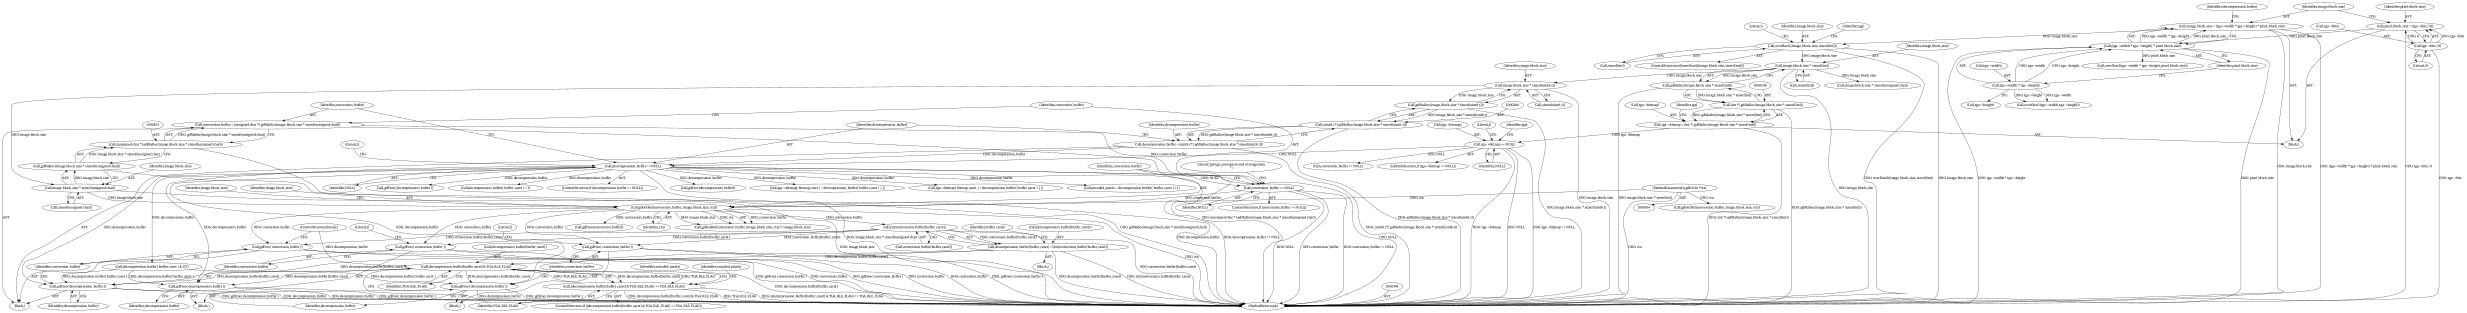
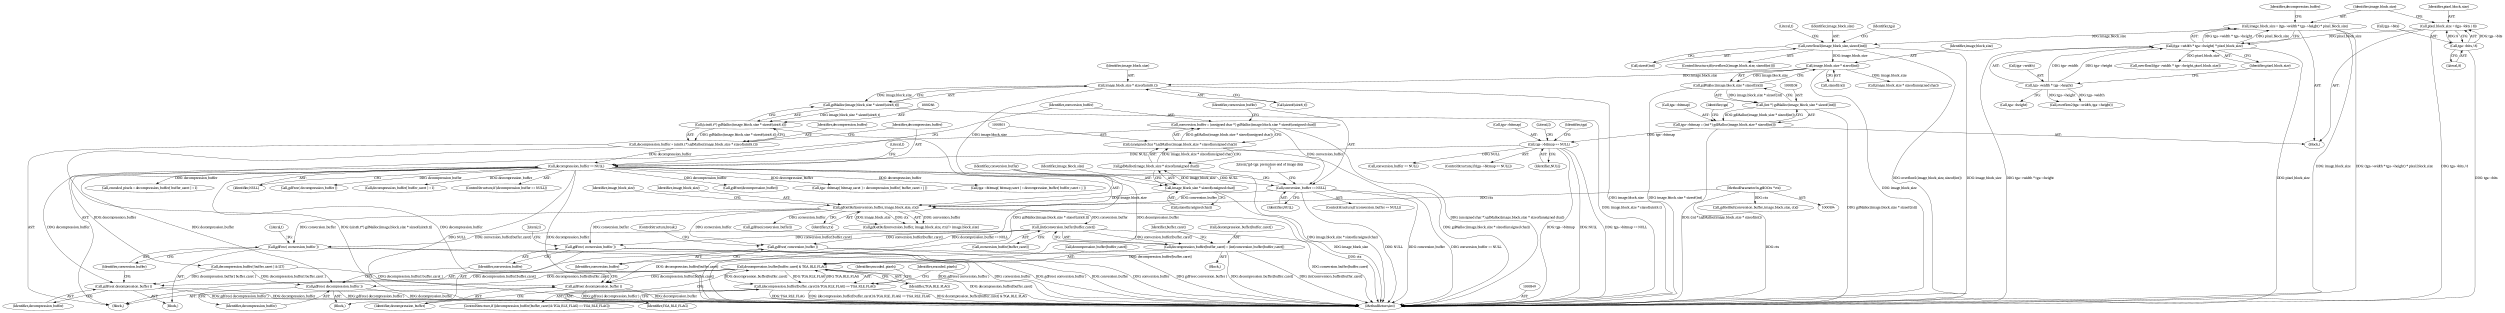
  digraph {
    fontname=Merriweather
    node [fontname=Merriweather]
    edge [fontname=Merriweather]
    n1 [label="(Call,(int)conversion_buffer[buffer_caret])"]
    n2 [label="(Call,decompression_buffer[buffer_caret] = (int)conversion_buffer[buffer_caret])"]
    n3 [label="(Call,gdFree( conversion_buffer ))"]
    n4 [label="(Call,gdFree( conversion_buffer ))"]
    n5 [label="(Call,gdFree( conversion_buffer ))"]
    n6 [label="(MethodReturn,int)"]
    n7 [label="(Call,conversion_buffer[buffer_caret])"]
    n8 [label="(Call,decompression_buffer[buffer_caret] & TGA_RLE_FLAG)"]
    n9 [label="(Call,gdFree( decompression_buffer ))"]
    n10 [label="(Block,)"]
    n11 [label="(Block,)"]
    n12 [label="(Identifier,conversion_buffer)"]
    n13 [label="(Block,)"]
    n14 [label="(Identifier,conversion_buffer)"]
    n15 [label="(Block,)"]
    n16 [label="(Identifier,conversion_buffer)"]
    n17 [label="(Call,gdGetBuf(conversion_buffer, image_block_size, ctx))"]
    n18 [label="(Call,gdFree(conversion_buffer))"]
    n19 [label="(Identifier,ctx)"]
    n20 [label="(Call,gdGetBuf(conversion_buffer, image_block_size, ctx) != image_block_size)"]
    n21 [label="(Call,conversion_buffer == NULL)"]
    n22 [label="(ControlStructure,if (conversion_buffer == NULL))"]
    n23 [label="(Identifier,NULL)"]
    n24 [label="(Call,conversion_buffer = (unsigned char *) gdMalloc(image_block_size * sizeof(unsigned char)))"]
    n25 [label="(Call,(unsigned char *) gdMalloc(image_block_size * sizeof(unsigned char)))"]
    n26 [label="(Call,gdMalloc(image_block_size * sizeof(unsigned char)))"]
    n27 [label="(Call,image_block_size * sizeof(unsigned char))"]
    n28 [label="(Call,sizeof(unsigned char))"]
    n29 [label="(Call,image_block_size * sizeof(uint8_t))"]
    n30 [label="(Call,gdMalloc(image_block_size * sizeof(uint8_t)))"]
    n31 [label="(Call,sizeof(uint8_t))"]
    n32 [label="(Call,(uint8_t*) gdMalloc(image_block_size * sizeof(uint8_t)))"]
    n33 [label="(Call,image_block_size * sizeof(int))"]
    n34 [label="(Call,gdMalloc(image_block_size * sizeof(int)))"]
    n35 [label="(Call,sizeof(int))"]
    n36 [label="(Call,image_block_size * sizeof(unsigned char))"]
    n37 [label="(Call,(int *) gdMalloc(image_block_size * sizeof(int)))"]
    n38 [label="(Call,overflow2(image_block_size, sizeof(int)))"]
    n39 [label="(Call,sizeof(int))"]
    n40 [label="(ControlStructure,if(overflow2(image_block_size, sizeof(int))))"]
    n41 [label="(Call,image_block_size = (tga->width * tga->height) * pixel_block_size)"]
    n42 [label="(Call,(tga->width * tga->height) * pixel_block_size)"]
    n43 [label="(Block,)"]
    n44 [label="(Identifier,pixel_block_size)"]
    n45 [label="(Call,overflow2(tga->width * tga->height, pixel_block_size))"]
    n46 [label="(Call,tga->width * tga->height)"]
    n47 [label="(Call,overflow2(tga->width, tga->height))"]
    n48 [label="(Call,tga->height)"]
    n49 [label="(Call,pixel_block_size = (tga->bits / 8))"]
    n50 [label="(Call,tga->bits / 8)"]
    n51 [label="(Literal,8)"]
    n52 [label="(Call,decompression_buffer == NULL)"]
    n53 [label="(Call,gdFree( decompression_buffer ))"]
    n54 [label="(Call,gdFree( decompression_buffer ))"]
    n55 [label="(Call,gdFree(decompression_buffer))"]
    n56 [label="(Call,decompression_buffer[ buffer_caret ] & 127)"]
    n57 [label="(Call,tga->bitmap[ bitmap_caret ] = decompression_buffer[ buffer_caret + j ])"]
    n58 [label="(Call,tga->bitmap[ bitmap_caret ] = decompression_buffer[ buffer_caret + j ])"]
    n59 [label="(Call,encoded_pixels = decompression_buffer[ buffer_caret ] + 1)"]
    n60 [label="(Identifier,NULL)"]
    n61 [label="(Call,gdFree( decompression_buffer ))"]
    n62 [label="(Call,decompression_buffer[ buffer_caret ] + 1)"]
    n63 [label="(ControlStructure,if (decompression_buffer == NULL))"]
    n64 [label="(Call,(decompression_buffer[buffer_caret] & TGA_RLE_FLAG) == TGA_RLE_FLAG)"]
    n65 [label="(Identifier,TGA_RLE_FLAG)"]
    n66 [label="(Identifier,decompression_buffer)"]
    n67 [label="(Identifier,decompression_buffer)"]
    n68 [label="(Identifier,decompression_buffer)"]
    n69 [label="(Call,decompression_buffer = (uint8_t*) gdMalloc(image_block_size * sizeof(uint8_t)))"]
    n70 [label="(Call,tga->bitmap == NULL)"]
    n71 [label="(Call,conversion_buffer == NULL)"]
    n72 [label="(ControlStructure,if (tga->bitmap == NULL))"]
    n73 [label="(Identifier,NULL)"]
    n74 [label="(Call,tga->bitmap = (int *) gdMalloc(image_block_size * sizeof(int)))"]
    n75 [label="(MethodParameterIn,gdIOCtx *ctx)"]
    n76 [label="(Call,gdGetBuf(conversion_buffer, image_block_size, ctx))"]
    1000104
    n78 [label="(Identifier,TGA_RLE_FLAG)"]
    n79 [label="(ControlStructure,if ((decompression_buffer[buffer_caret] & TGA_RLE_FLAG) == TGA_RLE_FLAG))"]
    n80 [label="(Identifier,tga)"]
    n81 [label="(Identifier,decompression_buffer)"]
    n82 [label="(Identifier,decompression_buffer)"]
    n83 [label="(Call,tga->width)"]
    n84 [label="(Call,decompression_buffer[buffer_caret])"]
    n85 [label="(Identifier,image_block_size)"]
    n86 [label="(Call,tga->bitmap)"]
    n87 [label="(Literal,1)"]
    n88 [label="(Identifier,encoded_pixels)"]
    n89 [label="(Identifier,pixel_block_size)"]
    n90 [label="(Identifier,image_block_size)"]
    n91 [label="(Literal,\"gd-tga: premature end of image data\n\")"]
    n92 [label="(Identifier,image_block_size)"]
    n93 [label="(Call,tga->bits)"]
    n94 [label="(Identifier,buffer_caret)"]
    n95 [label="(ControlStructure,break;)"]
    n96 [label="(Identifier,conversion_buffer)"]
    n97 [label="(Identifier,image_block_size)"]
    n98 [label="(Call,decompression_buffer[buffer_caret])"]
    n99 [label="(Identifier,tga)"]
    n100 [label="(Call,tga->bitmap)"]
    n101 [label="(Identifier,tga)"]
    n102 [label="(Identifier,image_block_size)"]
    n103 [label="(Identifier,image_block_size)"]
    n104 [label="(Identifier,encoded_pixels)"]
    n105 [label="(Literal,1)"]
    n106 [label="(Identifier,conversion_buffer)"]
    n107 [label="(Identifier,conversion_buffer)"]
    n108 [label="(Literal,1)"]
    n109 [label="(Identifier,decompression_buffer)"]
    n110 [label="(Literal,1)"]
    n111 [label="(Identifier,image_block_size)"]
    n112 [label="(Literal,1)"]
    1000349
    1000303
    1000286
    1000208
    n1 -> n2 [label="AST: "]
    n1 -> n2 [label="DDG: conversion_buffer[buffer_caret]"]
    n1 -> n3 [label="DDG: conversion_buffer[buffer_caret]"]
    n1 -> n4 [label="DDG: conversion_buffer[buffer_caret]"]
    n1 -> n5 [label="DDG: conversion_buffer[buffer_caret]"]
    n1 -> n6 [label="DDG: conversion_buffer[buffer_caret]"]
    n1 -> n7 [label="CFG: "]
    n2 -> n1 [label="CFG: "]
    n2 -> n6 [label="DDG: (int)conversion_buffer[buffer_caret]"]
    n2 -> n6 [label="DDG: decompression_buffer[buffer_caret]"]
    n2 -> n8 [label="DDG: decompression_buffer[buffer_caret]"]
    n2 -> n9 [label="DDG: decompression_buffer[buffer_caret]"]
    n2 -> n10 [label="AST: "]
    n3 -> n6 [label="DDG: conversion_buffer"]
    n3 -> n6 [label="DDG: gdFree( conversion_buffer )"]
    n3 -> n11 [label="AST: "]
    n3 -> n12 [label="CFG: "]
    n4 -> n6 [label="DDG: conversion_buffer"]
    n4 -> n6 [label="DDG: gdFree( conversion_buffer )"]
    n4 -> n13 [label="AST: "]
    n4 -> n14 [label="CFG: "]
    n5 -> n6 [label="DDG: gdFree( conversion_buffer )"]
    n5 -> n6 [label="DDG: conversion_buffer"]
    n5 -> n15 [label="AST: "]
    n5 -> n16 [label="CFG: "]
    n7 -> n1 [label="AST: "]
    n8 -> n6 [label="DDG: decompression_buffer[buffer_caret]"]
    n8 -> n9 [label="DDG: decompression_buffer[buffer_caret]"]
    n8 -> n53 [label="DDG: decompression_buffer[buffer_caret]"]
    n8 -> n54 [label="DDG: decompression_buffer[buffer_caret]"]
    n8 -> n64 [label="AST: "]
    n8 -> n64 [label="DDG: decompression_buffer[buffer_caret]"]
    n8 -> n64 [label="DDG: TGA_RLE_FLAG"]
    n8 -> n65 [label="CFG: "]
    n9 -> n6 [label="DDG: decompression_buffer"]
    n9 -> n6 [label="DDG: gdFree( decompression_buffer )"]
    n9 -> n15 [label="AST: "]
    n9 -> n68 [label="CFG: "]
    n12 -> n3 [label="AST: "]
    n12 -> n53 [label="CFG: "]
    n14 -> n4 [label="AST: "]
    n14 -> n54 [label="CFG: "]
    n16 -> n5 [label="AST: "]
    n16 -> n9 [label="CFG: "]
    n17 -> n1 [label="DDG: conversion_buffer"]
    n17 -> n3 [label="DDG: conversion_buffer"]
    n17 -> n4 [label="DDG: conversion_buffer"]
    n17 -> n5 [label="DDG: conversion_buffer"]
    n17 -> n6 [label="DDG: ctx"]
    n17 -> n18 [label="DDG: conversion_buffer"]
    n17 -> n19 [label="CFG: "]
    n17 -> n20 [label="AST: "]
    n17 -> n20 [label="DDG: conversion_buffer"]
    n17 -> n20 [label="DDG: image_block_size"]
    n17 -> n20 [label="DDG: ctx"]
    n19 -> n17 [label="AST: "]
    n21 -> n6 [label="DDG: conversion_buffer == NULL"]
    n21 -> n6 [label="DDG: NULL"]
    n21 -> n6 [label="DDG: conversion_buffer"]
    n21 -> n17 [label="DDG: conversion_buffer"]
    n21 -> n22 [label="AST: "]
    n21 -> n23 [label="CFG: "]
    n23 -> n21 [label="AST: "]
    n24 -> n6 [label="DDG: (unsigned char *) gdMalloc(image_block_size * sizeof(unsigned char))"]
    n24 -> n15 [label="AST: "]
    n24 -> n21 [label="DDG: conversion_buffer"]
    n24 -> n25 [label="CFG: "]
    n25 -> n6 [label="DDG: gdMalloc(image_block_size * sizeof(unsigned char))"]
    n25 -> n24 [label="AST: "]
    n25 -> n24 [label="DDG: gdMalloc(image_block_size * sizeof(unsigned char))"]
    n25 -> n26 [label="CFG: "]
    n26 -> n6 [label="DDG: image_block_size * sizeof(unsigned char)"]
    n26 -> n25 [label="AST: "]
    n26 -> n25 [label="DDG: image_block_size * sizeof(unsigned char)"]
    n26 -> n27 [label="CFG: "]
    n27 -> n6 [label="DDG: image_block_size"]
    n27 -> n17 [label="DDG: image_block_size"]
    n27 -> n26 [label="AST: "]
    n27 -> n26 [label="DDG: image_block_size"]
    n27 -> n28 [label="CFG: "]
    n28 -> n27 [label="AST: "]
    n29 -> n6 [label="DDG: image_block_size"]
    n29 -> n27 [label="DDG: image_block_size"]
    n29 -> n30 [label="AST: "]
    n29 -> n30 [label="DDG: image_block_size"]
    n29 -> n31 [label="CFG: "]
    n30 -> n6 [label="DDG: image_block_size * sizeof(uint8_t)"]
    n30 -> n29 [label="CFG: "]
    n30 -> n32 [label="AST: "]
    n30 -> n32 [label="DDG: image_block_size * sizeof(uint8_t)"]
    n31 -> n29 [label="AST: "]
    n32 -> n6 [label="DDG: gdMalloc(image_block_size * sizeof(uint8_t))"]
    n32 -> n30 [label="CFG: "]
    n32 -> n69 [label="AST: "]
    n32 -> n69 [label="DDG: gdMalloc(image_block_size * sizeof(uint8_t))"]
    n33 -> n6 [label="DDG: image_block_size"]
    n33 -> n29 [label="DDG: image_block_size"]
    n33 -> n34 [label="AST: "]
    n33 -> n34 [label="DDG: image_block_size"]
    n33 -> n35 [label="CFG: "]
    n33 -> n36 [label="DDG: image_block_size"]
    n34 -> n6 [label="DDG: image_block_size * sizeof(int)"]
    n34 -> n33 [label="CFG: "]
    n34 -> n37 [label="AST: "]
    n34 -> n37 [label="DDG: image_block_size * sizeof(int)"]
    n35 -> n33 [label="AST: "]
    n37 -> n6 [label="DDG: gdMalloc(image_block_size * sizeof(int))"]
    n37 -> n34 [label="CFG: "]
    n37 -> n74 [label="AST: "]
    n37 -> n74 [label="DDG: gdMalloc(image_block_size * sizeof(int))"]
    n38 -> n6 [label="DDG: image_block_size"]
    n38 -> n6 [label="DDG: overflow2(image_block_size, sizeof(int))"]
    n38 -> n33 [label="DDG: image_block_size"]
    n38 -> n39 [label="CFG: "]
    n38 -> n40 [label="AST: "]
    n39 -> n38 [label="AST: "]
    n41 -> n6 [label="DDG: image_block_size"]
    n41 -> n6 [label="DDG: (tga->width * tga->height) * pixel_block_size"]
    n41 -> n38 [label="DDG: image_block_size"]
    n41 -> n42 [label="CFG: "]
    n41 -> n43 [label="AST: "]
    n42 -> n6 [label="DDG: pixel_block_size"]
    n42 -> n6 [label="DDG: tga->width * tga->height"]
    n42 -> n41 [label="AST: "]
    n42 -> n41 [label="DDG: tga->width * tga->height"]
    n42 -> n41 [label="DDG: pixel_block_size"]
    n42 -> n44 [label="CFG: "]
    n42 -> n45 [label="DDG: pixel_block_size"]
    n44 -> n42 [label="AST: "]
    n44 -> n46 [label="CFG: "]
    n46 -> n42 [label="AST: "]
    n46 -> n42 [label="DDG: tga->width"]
    n46 -> n42 [label="DDG: tga->height"]
    n46 -> n47 [label="DDG: tga->width"]
    n46 -> n47 [label="DDG: tga->height"]
    n46 -> n48 [label="CFG: "]
    n49 -> n6 [label="DDG: tga->bits / 8"]
    n49 -> n42 [label="DDG: pixel_block_size"]
    n49 -> n43 [label="AST: "]
    n49 -> n50 [label="CFG: "]
    n50 -> n6 [label="DDG: tga->bits"]
    n50 -> n49 [label="AST: "]
    n50 -> n49 [label="DDG: tga->bits"]
    n50 -> n49 [label="DDG: 8"]
    n50 -> n51 [label="CFG: "]
    n51 -> n50 [label="AST: "]
    n52 -> n6 [label="DDG: decompression_buffer"]
    n52 -> n6 [label="DDG: decompression_buffer == NULL"]
    n52 -> n6 [label="DDG: NULL"]
-   n95 -> n8 [label="DDG: decompression_buffer"]
+   n52 -> n8 [label="DDG: decompression_buffer"]
    n52 -> n9 [label="DDG: decompression_buffer"]
    n52 -> n21 [label="DDG: NULL"]
    n52 -> n53 [label="DDG: decompression_buffer"]
    n52 -> n54 [label="DDG: decompression_buffer"]
    n52 -> n55 [label="DDG: decompression_buffer"]
    n52 -> n56 [label="DDG: decompression_buffer"]
    n52 -> n57 [label="DDG: decompression_buffer"]
    n52 -> n58 [label="DDG: decompression_buffer"]
    n52 -> n59 [label="DDG: decompression_buffer"]
    n52 -> n60 [label="CFG: "]
    n52 -> n61 [label="DDG: decompression_buffer"]
    n52 -> n62 [label="DDG: decompression_buffer"]
    n52 -> n63 [label="AST: "]
    n53 -> n6 [label="DDG: gdFree( decompression_buffer )"]
    n53 -> n6 [label="DDG: decompression_buffer"]
    n53 -> n11 [label="AST: "]
    n53 -> n66 [label="CFG: "]
    n54 -> n6 [label="DDG: gdFree( decompression_buffer )"]
    n54 -> n6 [label="DDG: decompression_buffer"]
    n54 -> n13 [label="AST: "]
    n54 -> n67 [label="CFG: "]
    n56 -> n9 [label="DDG: decompression_buffer[ buffer_caret ]"]
    n56 -> n53 [label="DDG: decompression_buffer[ buffer_caret ]"]
    n56 -> n54 [label="DDG: decompression_buffer[ buffer_caret ]"]
    n60 -> n52 [label="AST: "]
    n64 -> n6 [label="DDG: decompression_buffer[buffer_caret] & TGA_RLE_FLAG"]
    n64 -> n6 [label="DDG: TGA_RLE_FLAG"]
    n64 -> n6 [label="DDG: (decompression_buffer[buffer_caret] & TGA_RLE_FLAG) == TGA_RLE_FLAG"]
    n64 -> n8 [label="DDG: TGA_RLE_FLAG"]
    n64 -> n78 [label="CFG: "]
    n64 -> n79 [label="AST: "]
    n65 -> n8 [label="AST: "]
    n66 -> n53 [label="AST: "]
    n67 -> n54 [label="AST: "]
    n68 -> n9 [label="AST: "]
    n69 -> n6 [label="DDG: (uint8_t*) gdMalloc(image_block_size * sizeof(uint8_t))"]
    n69 -> n15 [label="AST: "]
    n69 -> n32 [label="CFG: "]
    n69 -> n52 [label="DDG: decompression_buffer"]
    n70 -> n6 [label="DDG: tga->bitmap"]
    n70 -> n6 [label="DDG: NULL"]
    n70 -> n6 [label="DDG: tga->bitmap == NULL"]
    n70 -> n52 [label="DDG: NULL"]
    n70 -> n71 [label="DDG: NULL"]
    n70 -> n72 [label="AST: "]
    n70 -> n73 [label="CFG: "]
    n73 -> n70 [label="AST: "]
    n74 -> n6 [label="DDG: (int *) gdMalloc(image_block_size * sizeof(int))"]
    n74 -> n37 [label="CFG: "]
    n74 -> n43 [label="AST: "]
    n74 -> n70 [label="DDG: tga->bitmap"]
    n75 -> n6 [label="DDG: ctx"]
    n75 -> n17 [label="DDG: ctx"]
    n75 -> n76 [label="DDG: ctx"]
    n75 -> 1000104 [label="AST: "]
    n78 -> n8 [label="CFG: "]
    n78 -> n64 [label="AST: "]
    n80 -> n70 [label="CFG: "]
    n81 -> n52 [label="AST: "]
    n81 -> n69 [label="CFG: "]
    n82 -> n69 [label="AST: "]
    n83 -> n46 [label="AST: "]
    n84 -> n8 [label="AST: "]
    n85 -> n41 [label="AST: "]
    n85 -> n49 [label="CFG: "]
    n86 -> n74 [label="AST: "]
    n87 -> n38 [label="CFG: "]
    n88 -> n64 [label="CFG: "]
    n89 -> n49 [label="AST: "]
    n90 -> n38 [label="AST: "]
    n91 -> n21 [label="CFG: "]
    n92 -> n27 [label="AST: "]
    n93 -> n50 [label="AST: "]
    n94 -> n2 [label="CFG: "]
    n95 -> n5 [label="CFG: "]
    n96 -> n17 [label="AST: "]
    n96 -> n21 [label="CFG: "]
    n97 -> n33 [label="AST: "]
    n98 -> n2 [label="AST: "]
    n99 -> n38 [label="CFG: "]
    n100 -> n70 [label="AST: "]
    n101 -> n74 [label="CFG: "]
    n102 -> n17 [label="CFG: "]
    n103 -> n17 [label="AST: "]
    n104 -> n64 [label="CFG: "]
    n105 -> n4 [label="CFG: "]
    n106 -> n24 [label="AST: "]
    n106 -> n52 [label="CFG: "]
    n107 -> n21 [label="AST: "]
    n107 -> n24 [label="CFG: "]
    n108 -> n52 [label="CFG: "]
    n109 -> n41 [label="CFG: "]
    n110 -> n3 [label="CFG: "]
    n111 -> n29 [label="AST: "]
    n112 -> n70 [label="CFG: "]
    1000349 -> n6 [label="AST: "]
    1000303 -> n25 [label="AST: "]
    1000286 -> n32 [label="AST: "]
    1000208 -> n37 [label="AST: "]
  }
